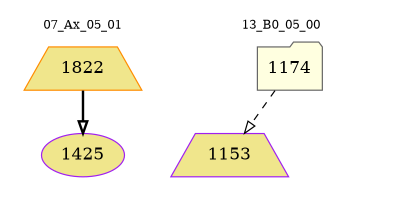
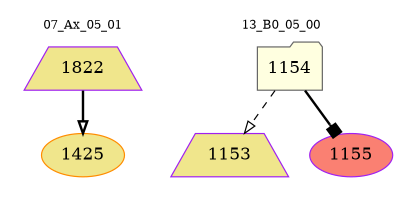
  digraph {
    node [color=darkorange fillcolor=khaki shape=trapezium style=filled]
    edge [arrowhead=onormal color=black style=bold]
-   n1 [label=1822]
-   n2 [color=purple label=1425 shape=ellipse]
-   n3 [color=gray40 fillcolor=lightyellow label=1174 shape=folder]
+   n1 [color=purple label=1822]
+   n2 [label=1425 shape=ellipse]
+   n3 [color=gray40 fillcolor=lightyellow label=1154 shape=folder]
    n4 [color=purple label=1153]
+   n5 [color=purple fillcolor=salmon label=1155 shape=ellipse]
    subgraph cluster_1 {
      color=white
      fontsize=10
      label="07_Ax_05_01"
      n1
      n2
    }
    subgraph cluster_2 {
      color=white
      fontsize=10
      label="13_B0_05_00"
      n3
      n4
+     n5
    }
    n1 -> n2
    n3 -> n4 [style=dashed]
+   n3 -> n5 [arrowhead=box]
  }
